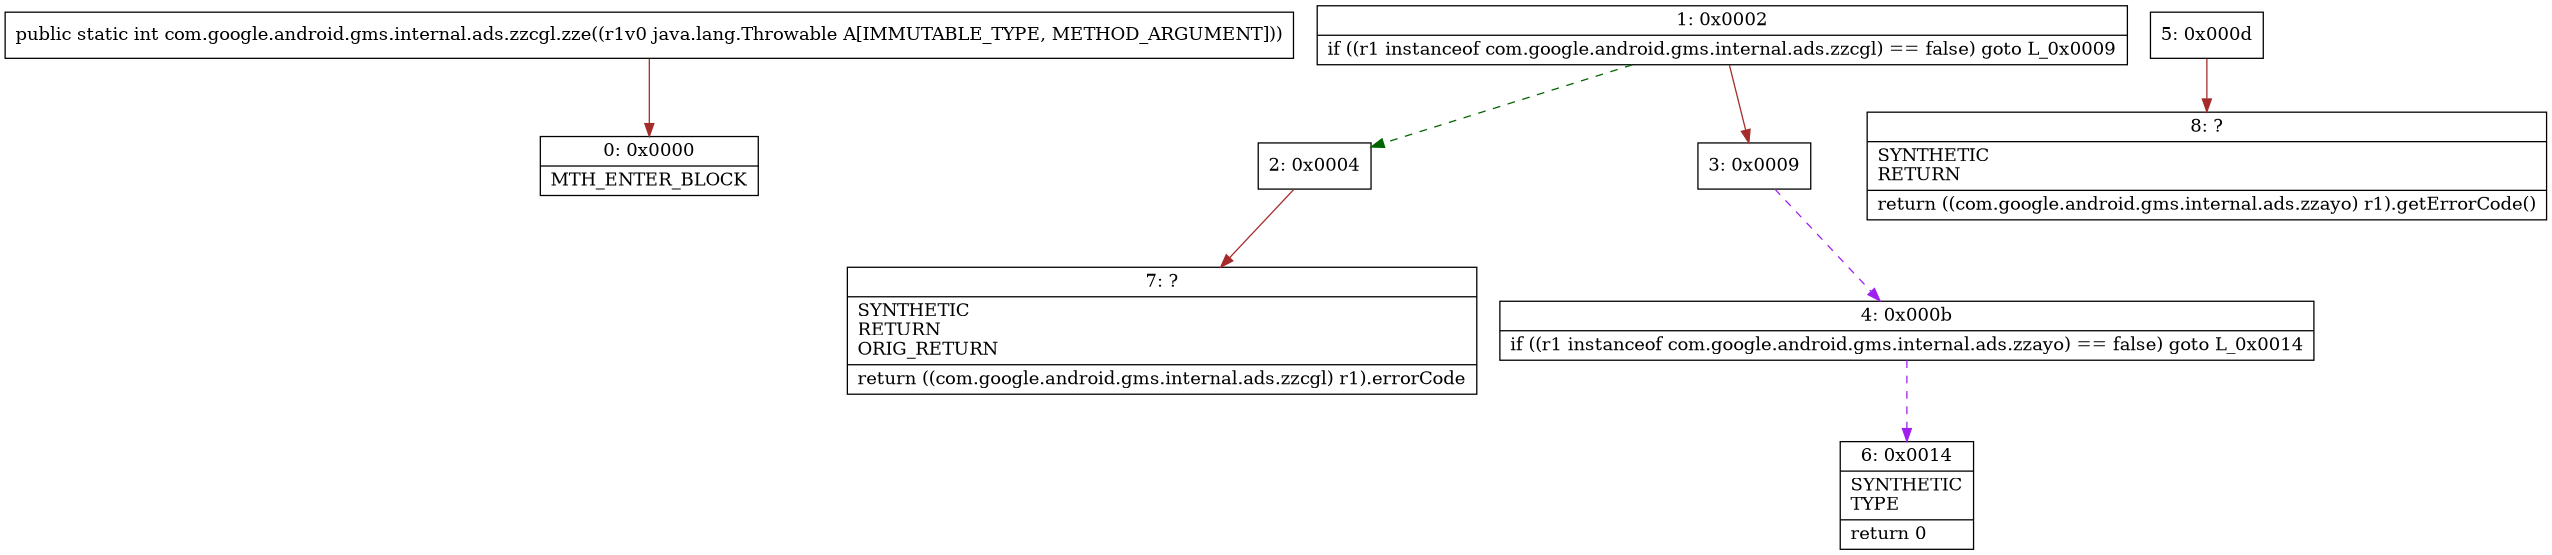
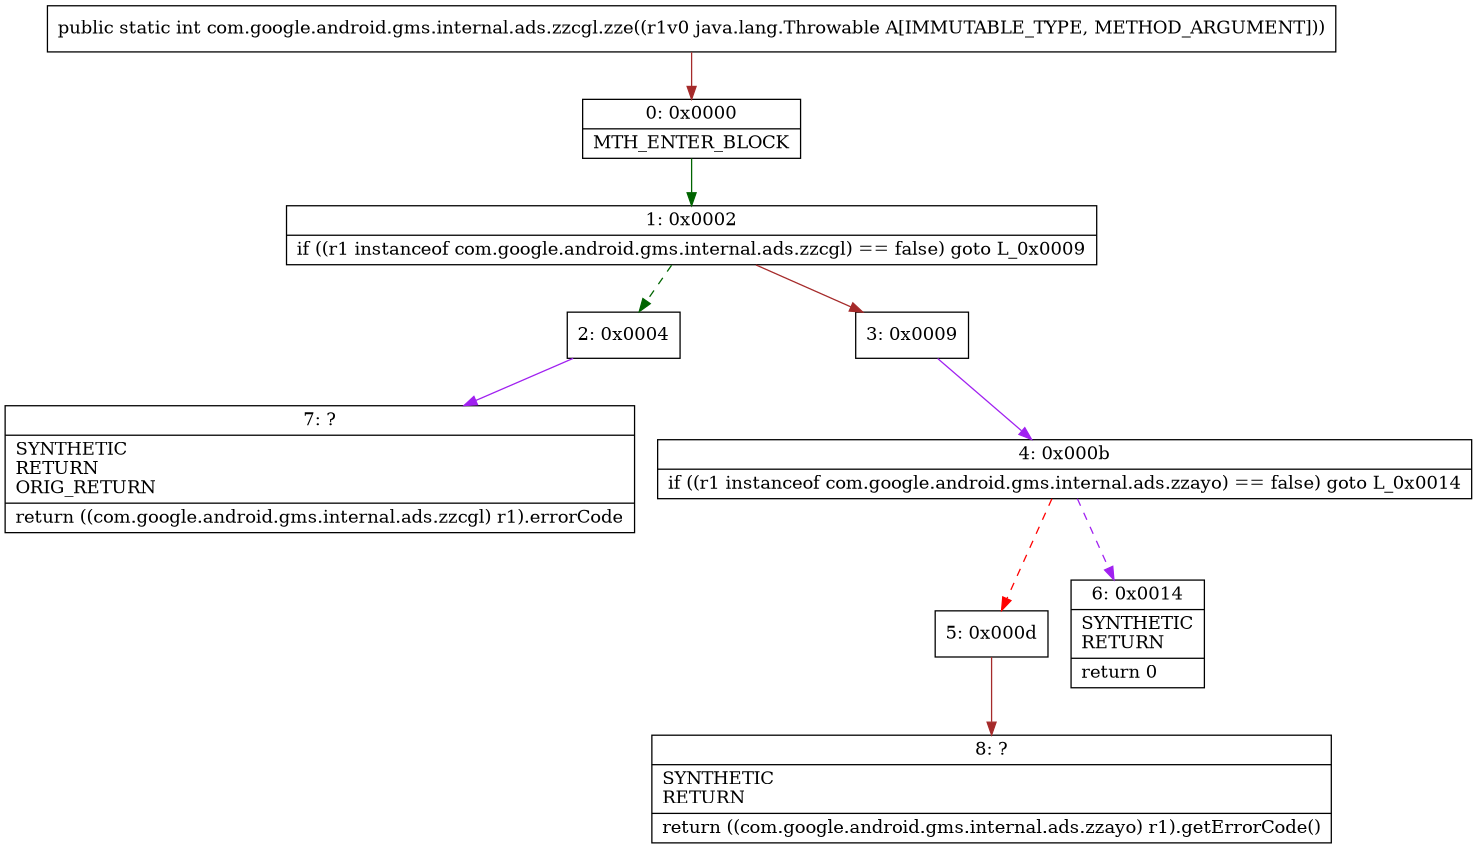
  digraph {
    node [shape=record]
    edge [color=brown]
    n1 [label="{0\:\ 0x0000|MTH_ENTER_BLOCK\l}"]
    n2 [label="{1\:\ 0x0002|if ((r1 instanceof com.google.android.gms.internal.ads.zzcgl) == false) goto L_0x0009\l}"]
    n3 [label="{2\:\ 0x0004}"]
    n4 [label="{3\:\ 0x0009}"]
    n5 [label="{7\:\ ?|SYNTHETIC\lRETURN\lORIG_RETURN\l|return ((com.google.android.gms.internal.ads.zzcgl) r1).errorCode\l}"]
    n6 [label="{4\:\ 0x000b|if ((r1 instanceof com.google.android.gms.internal.ads.zzayo) == false) goto L_0x0014\l}"]
    n7 [label="{5\:\ 0x000d}"]
-   n8 [label="{6\:\ 0x0014|SYNTHETIC\lTYPE\l|return 0\l}"]
+   n8 [label="{6\:\ 0x0014|SYNTHETIC\lRETURN\l|return 0\l}"]
    n9 [label="{8\:\ ?|SYNTHETIC\lRETURN\l|return ((com.google.android.gms.internal.ads.zzayo) r1).getErrorCode()\l}"]
    n10 [label="{public static int com.google.android.gms.internal.ads.zzcgl.zze((r1v0 java.lang.Throwable A[IMMUTABLE_TYPE, METHOD_ARGUMENT])) }"]
+   n1 -> n2 [color=darkgreen]
    n2 -> n3 [color=darkgreen style=dashed]
    n2 -> n4
-   n3 -> n5
-   n4 -> n6 [color=purple style=dashed]
+   n3 -> n5 [color=purple]
+   n4 -> n6 [color=purple]
+   n6 -> n7 [color=red style=dashed]
    n6 -> n8 [color=purple style=dashed]
    n7 -> n9
    n10 -> n1
  }
